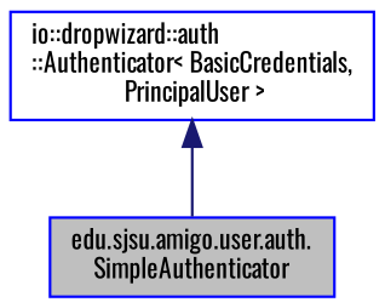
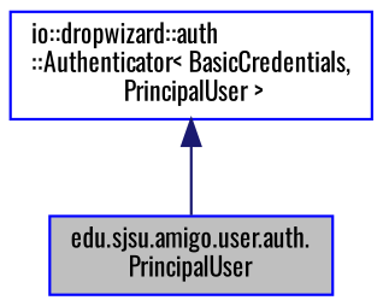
  digraph {
    fontname=Oswald
    node [color=blue fontname=Oswald fontsize=10 shape=record style=filled]
-   n1 [fillcolor=grey75 fontcolor=black height=0.2 label="edu.sjsu.amigo.user.auth.\lSimpleAuthenticator" width=0.4]
+   n1 [fillcolor=grey75 fontcolor=black height=0.2 label="edu.sjsu.amigo.user.auth.\lPrincipalUser" width=0.4]
    n2 [fillcolor=white height=0.2 label="io::dropwizard::auth\l::Authenticator\< BasicCredentials,\l PrincipalUser \>" width=0.4]
    n2 -> n1 [color=midnightblue dir=back fontname=Oswald fontsize=10 labelfontname=Helvetica labelfontsize=10 style=solid]
  }
